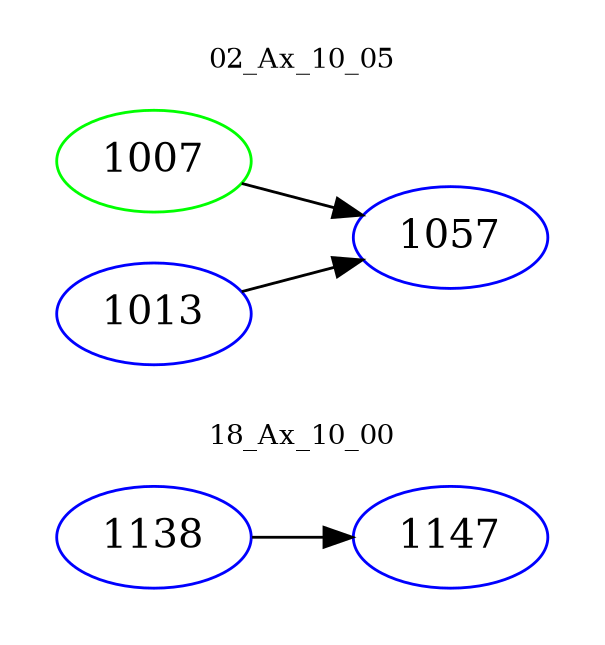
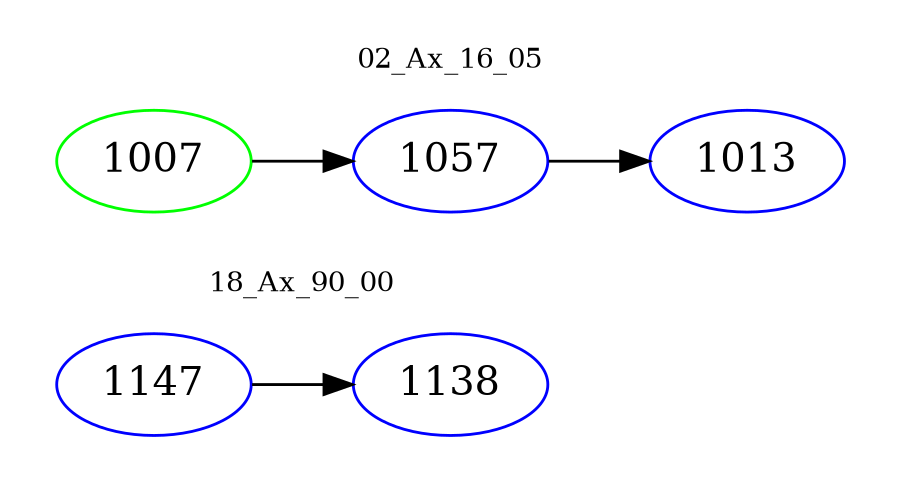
  digraph {
    rankdir=LR
    node [color=blue]
    edge [color=black]
    n1 [label=1147]
    n2 [label=1138]
    n3 [color=green label=1007]
    n4 [label=1013]
    n5 [label=1057]
    subgraph cluster_1 {
      color=white
      fontsize=10
-     label="18_Ax_10_00"
+     label="18_Ax_90_00"
      n1
      n2
    }
    subgraph cluster_2 {
      color=white
      fontsize=10
-     label="02_Ax_10_05"
+     label="02_Ax_16_05"
      n3
      n4
      n5
    }
-   n2 -> n1
+   n1 -> n2
    n3 -> n5
-   n4 -> n5
+   n5 -> n4
  }
